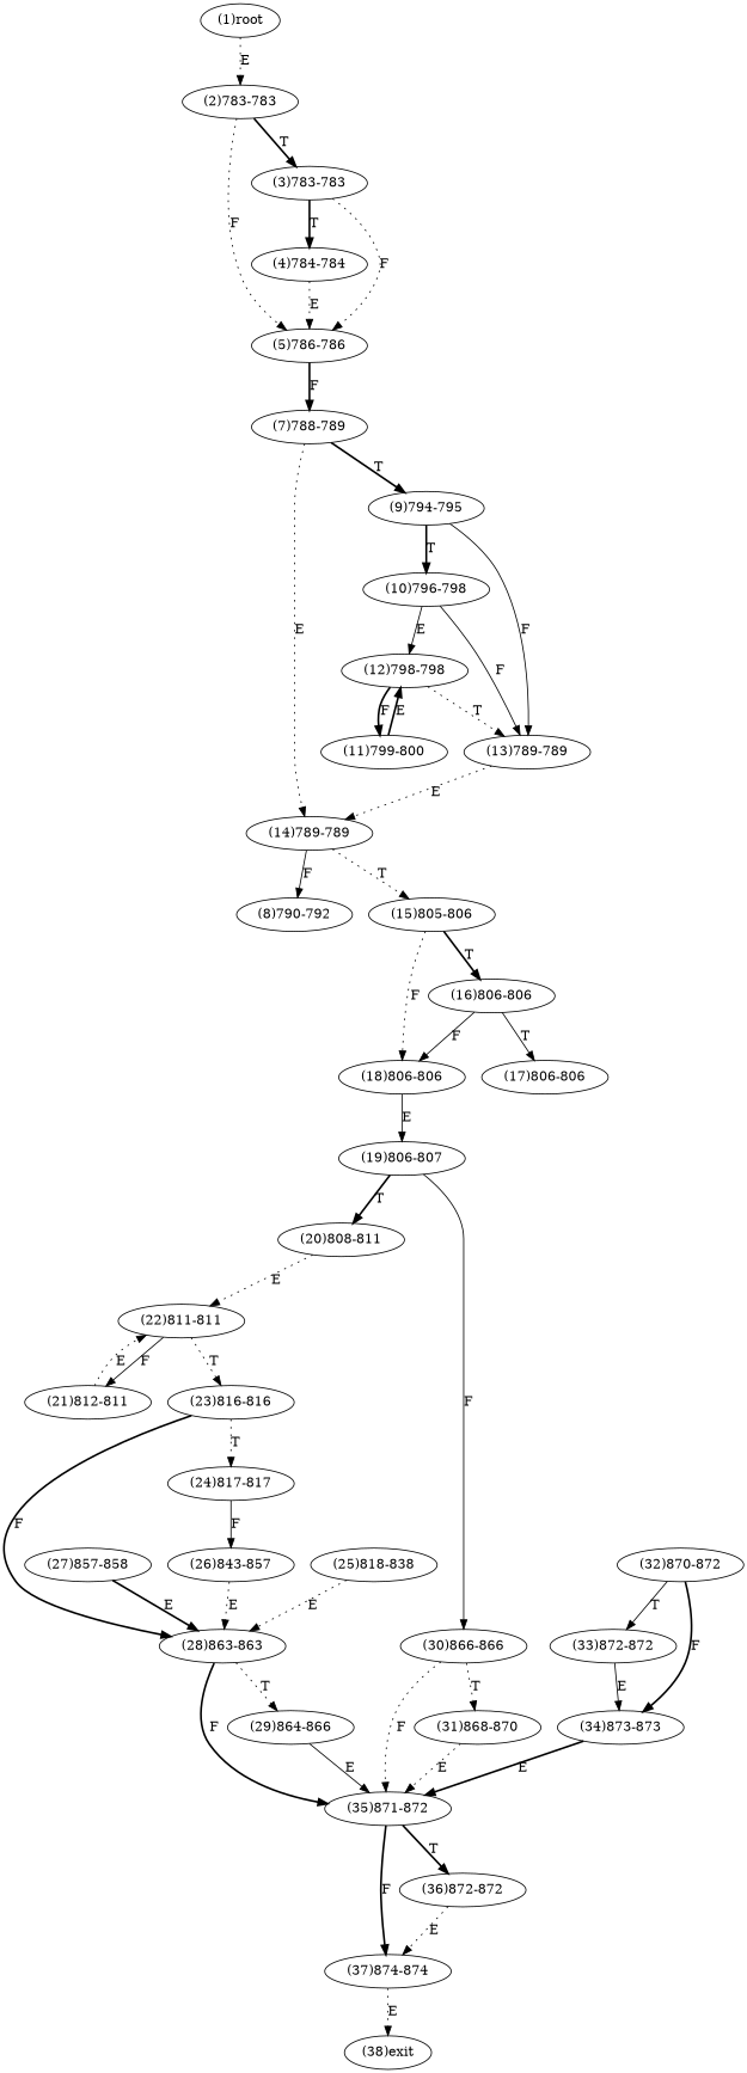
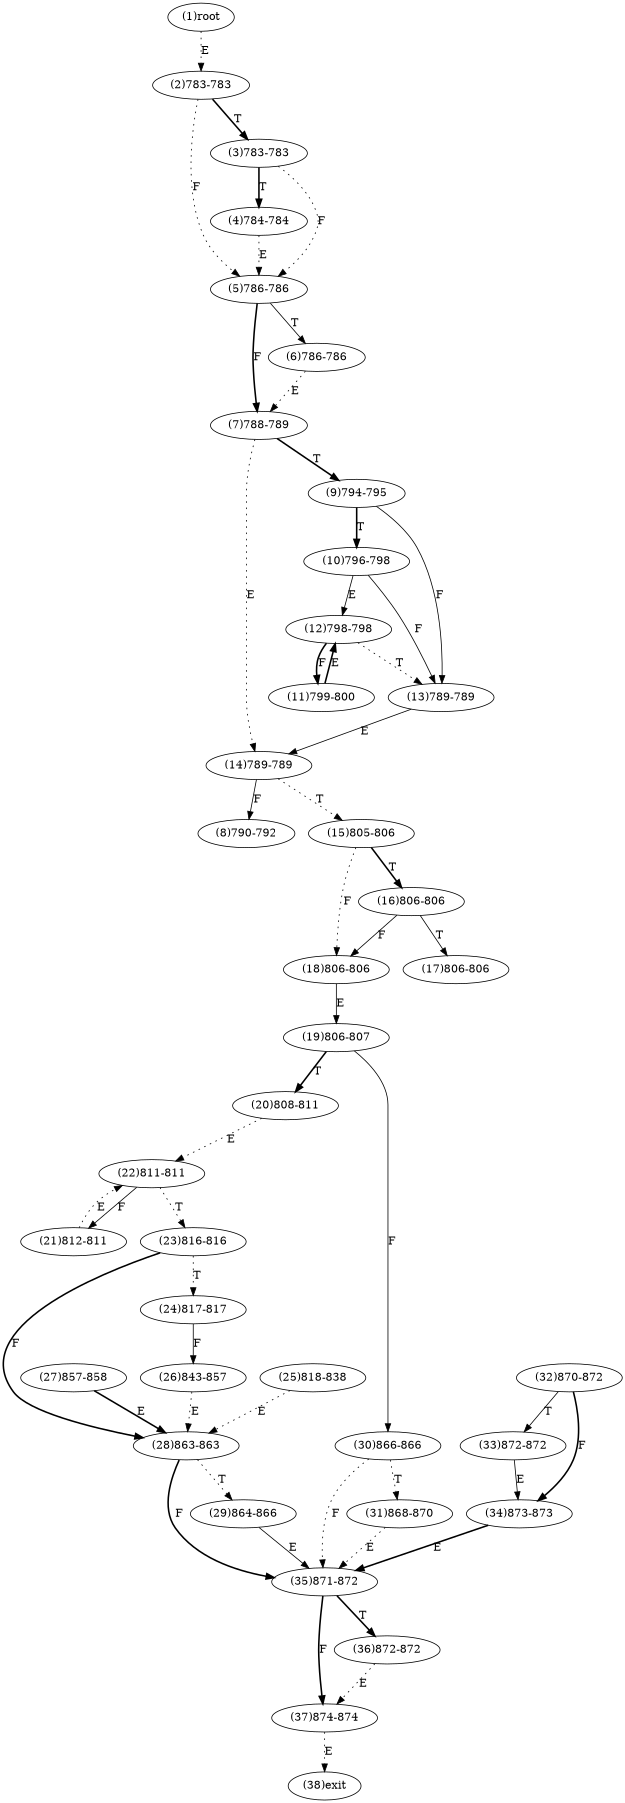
  digraph {
    edge [style=dotted]
    n1 [label="(1)root"]
    n2 [label="(2)783-783"]
    n3 [label="(3)783-783"]
    n4 [label="(5)786-786"]
    n5 [label="(4)784-784"]
+   n6 [label="(6)786-786"]
    n7 [label="(7)788-789"]
    n8 [label="(14)789-789"]
    n9 [label="(9)794-795"]
    n10 [label="(8)790-792"]
    n11 [label="(15)805-806"]
    n12 [label="(13)789-789"]
    n13 [label="(10)796-798"]
    n14 [label="(12)798-798"]
    n15 [label="(11)799-800"]
    n16 [label="(16)806-806"]
    n17 [label="(18)806-806"]
    n18 [label="(17)806-806"]
    n19 [label="(19)806-807"]
    n20 [label="(20)808-811"]
    n21 [label="(30)866-866"]
    n22 [label="(22)811-811"]
    n23 [label="(35)871-872"]
    n24 [label="(31)868-870"]
    n25 [label="(21)812-811"]
    n26 [label="(23)816-816"]
    n27 [label="(24)817-817"]
    n28 [label="(28)863-863"]
    n29 [label="(26)843-857"]
    n30 [label="(29)864-866"]
    n31 [label="(25)818-838"]
    n32 [label="(27)857-858"]
    n33 [label="(36)872-872"]
    n34 [label="(37)874-874"]
    n35 [label="(34)873-873"]
    n36 [label="(38)exit"]
    n37 [label="(32)870-872"]
    n38 [label="(33)872-872"]
    n1 -> n2 [label=E]
    n2 -> n3 [label=T style=bold]
    n2 -> n4 [label=F]
    n3 -> n4 [label=F]
    n3 -> n5 [label=T style=bold]
+   n4 -> n6 [label=T style=solid]
    n4 -> n7 [label=F style=bold]
    n5 -> n4 [label=E]
+   n6 -> n7 [label=E]
    n7 -> n8 [label=E]
    n7 -> n9 [label=T style=bold]
    n8 -> n10 [label=F style=solid]
    n8 -> n11 [label=T]
    n9 -> n12 [label=F style=solid]
    n9 -> n13 [label=T style=bold]
    n11 -> n16 [label=T style=bold]
    n11 -> n17 [label=F]
-   n12 -> n8 [label=E]
+   n12 -> n8 [label=E style=solid]
    n13 -> n12 [label=F style=solid]
    n13 -> n14 [label=E style=solid]
    n14 -> n12 [label=T]
    n14 -> n15 [label=F style=bold]
    n15 -> n14 [label=E style=bold]
    n16 -> n17 [label=F style=solid]
    n16 -> n18 [label=T style=solid]
    n17 -> n19 [label=E style=solid]
    n19 -> n20 [label=T style=bold]
    n19 -> n21 [label=F style=solid]
    n20 -> n22 [label=E]
    n21 -> n23 [label=F]
    n21 -> n24 [label=T]
    n22 -> n25 [label=F style=solid]
    n22 -> n26 [label=T]
    n23 -> n33 [label=T style=bold]
    n23 -> n34 [label=F style=bold]
    n24 -> n23 [label=E]
    n25 -> n22 [label=E]
    n26 -> n27 [label=T]
    n26 -> n28 [label=F style=bold]
    n27 -> n29 [label=F style=solid]
    n28 -> n23 [label=F style=bold]
    n28 -> n30 [label=T]
    n29 -> n28 [label=E]
    n30 -> n23 [label=E style=solid]
    n31 -> n28 [label=E]
    n32 -> n28 [label=E style=bold]
    n33 -> n34 [label=E]
    n34 -> n36 [label=E]
    n35 -> n23 [label=E style=bold]
    n37 -> n35 [label=F style=bold]
    n37 -> n38 [label=T style=solid]
    n38 -> n35 [label=E style=solid]
  }
